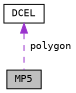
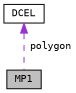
  digraph {
    fontname="DejaVu Sans Mono"
    node [color=black fontname="DejaVu Sans Mono" fontsize=10 shape=record style=filled]
-   n1 [fillcolor=grey75 fontcolor=black height=0.2 label=MP5 width=0.4]
+   n1 [fillcolor=grey75 fontcolor=black height=0.2 label=MP1 width=0.4]
    n2 [fillcolor=white height=0.2 label=DCEL width=0.4]
    n2 -> n1 [color=darkorchid3 dir=back fontname="DejaVu Sans Mono" fontsize=10 label=" polygon" labelfontname=Helvetica labelfontsize=10 style=dashed]
  }
